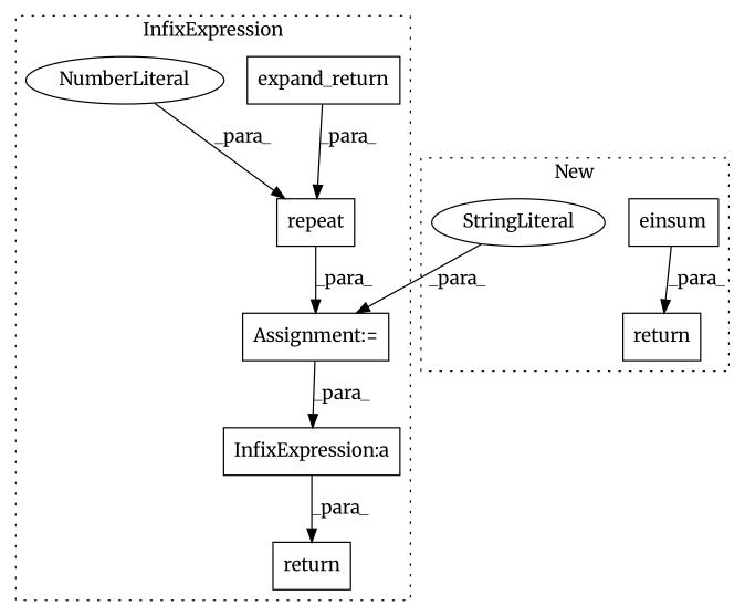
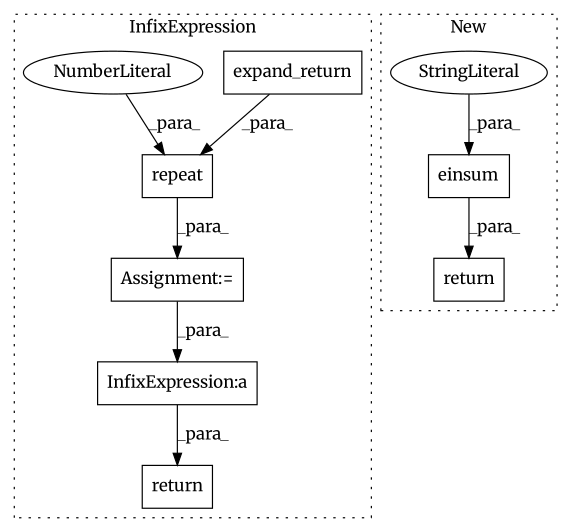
  digraph {
    fontname=Merriweather
    node [a=32 fontname=Merriweather l="7,1" shape=box]
    edge [fontname=Merriweather]
    n1 [l="12,1" label=expand_return s="7666,7688"]
    n2 [a=27 l=3 label="InfixExpression:a" s=7736]
    n3 [label=repeat s="7641,7700"]
    n4 [a=34 l=1 label=NumberLiteral s=7699 shape=ellipse]
    n5 [a=7 l=1 label="Assignment:=" s=7622]
    n6 [a=41 l=7 label=return s=7763]
    n7 [label=einsum s="7177,7216"]
    n8 [a=45 l=11 label=StringLiteral s=7184 shape=ellipse]
    n9 [a=41 l=7 label=return s=7152]
    subgraph cluster_1 {
      label=InfixExpression
      style=dotted
      n1
      n2
      n3
      n4
      n5
      n6
    }
    subgraph cluster_2 {
      label=New
      style=dotted
      n7
      n8
      n9
    }
    n1 -> n3 [label=_para_]
    n2 -> n6 [label=_para_]
    n3 -> n5 [label=_para_]
    n4 -> n3 [label=_para_]
    n5 -> n2 [label=_para_]
    n7 -> n9 [label=_para_]
-   n8 -> n5 [label=_para_]
+   n8 -> n7 [label=_para_]
  }
